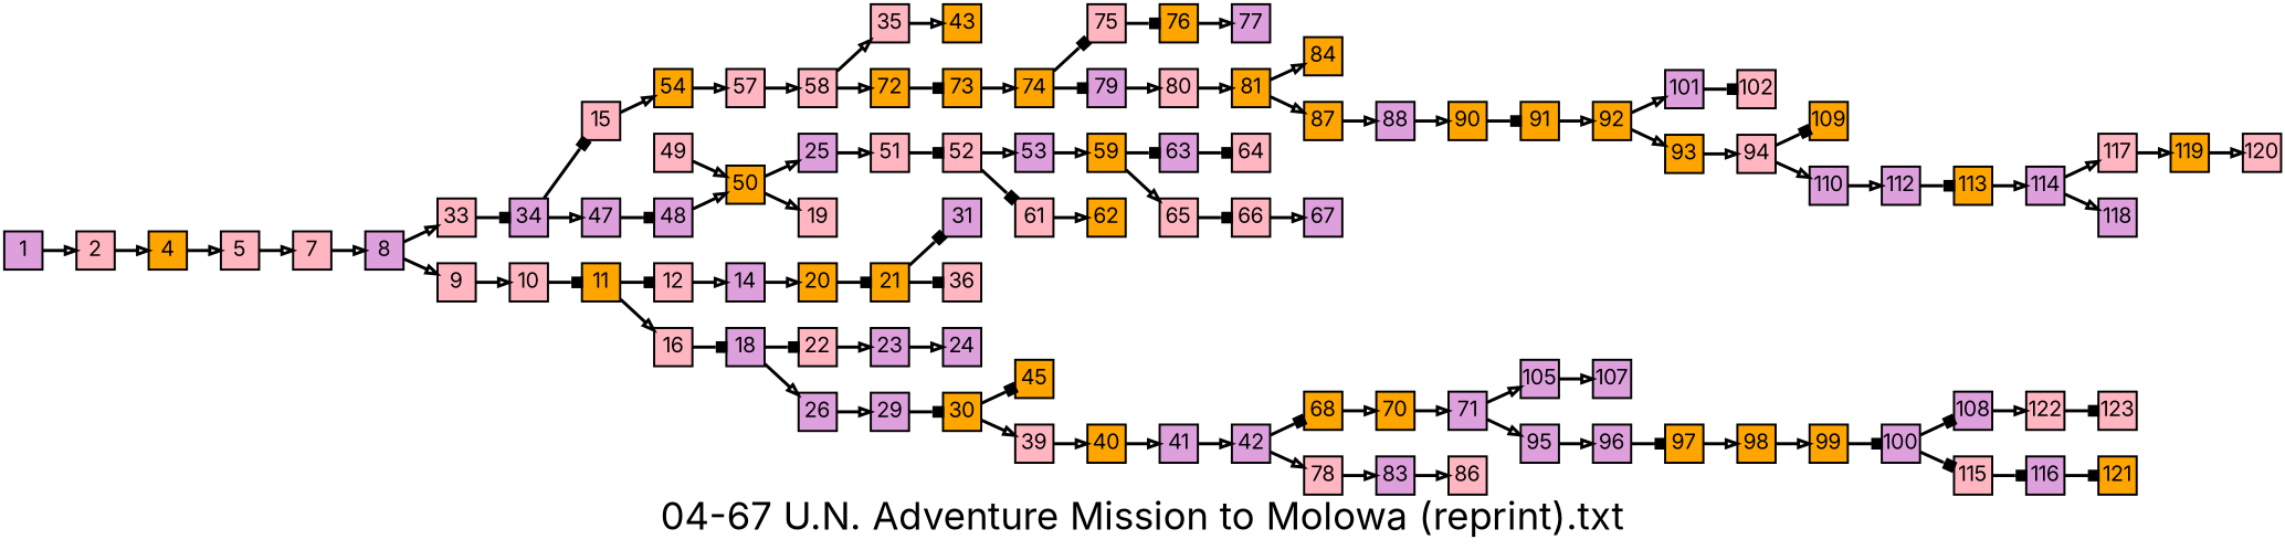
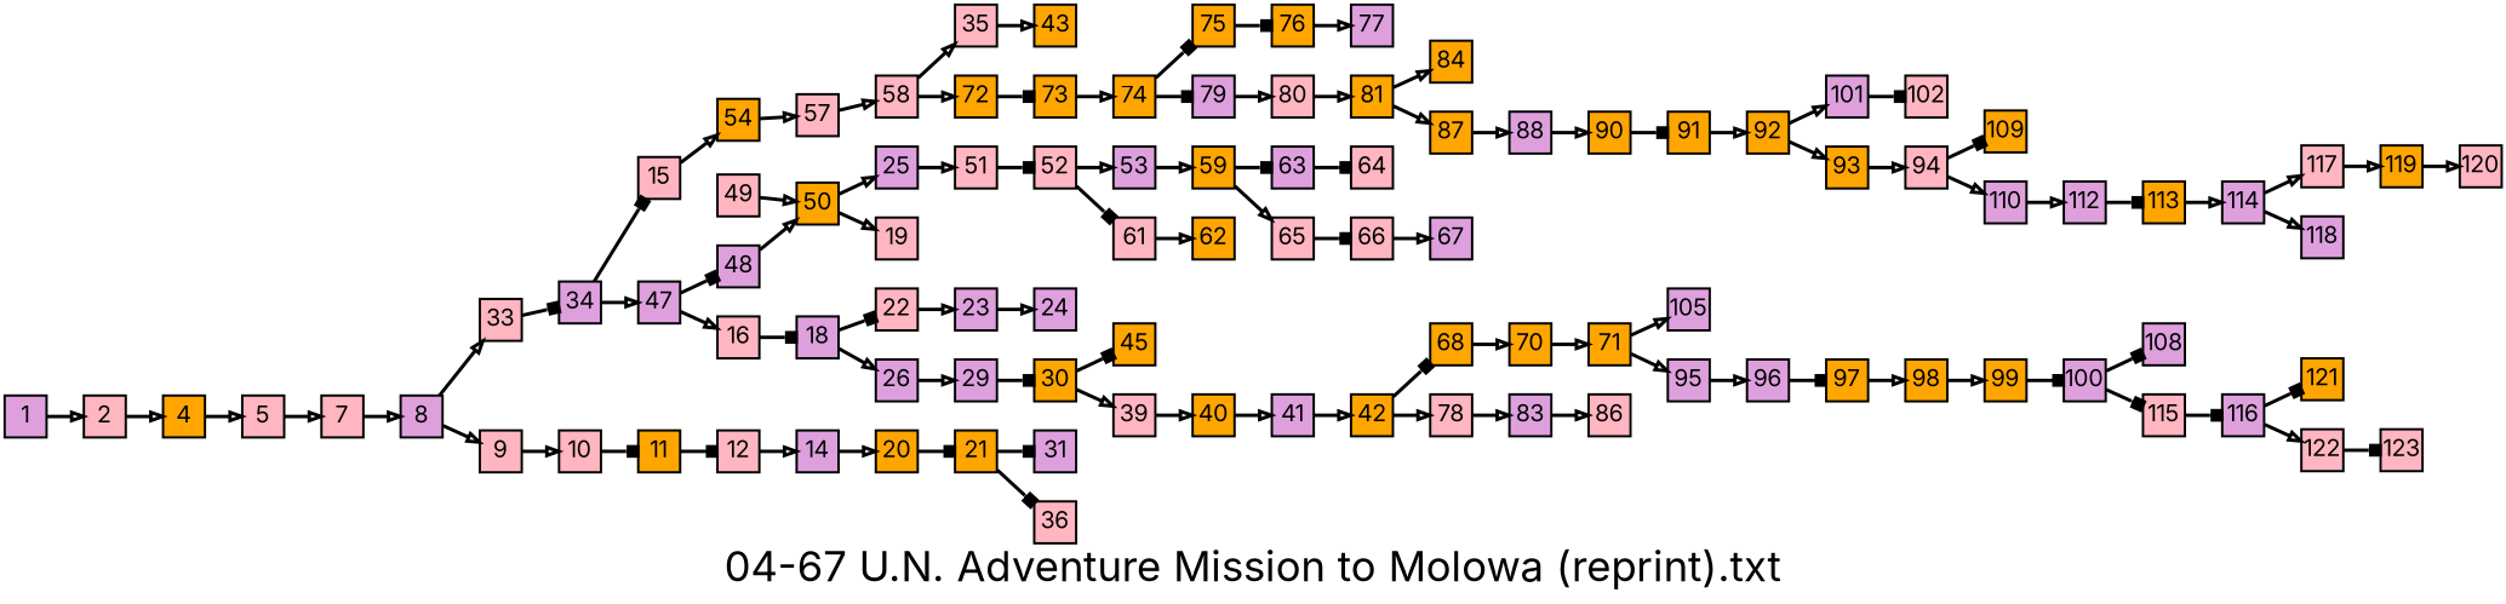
  digraph {
    fontname=Inter
    fontsize=36
    label="04-67 U.N. Adventure Mission to Molowa (reprint).txt"
    nodesep=0.35
    ordering=out
    rankdir=LR
    ranksep=0.45
    node [fillcolor=plum fixedsize=true fontname=Inter fontsize=20 labelfloat=true margin="0,0" penwidth=2 regular=true shape=rect style=filled]
    edge [arrowhead=onormal fontname=Inter fontsize=12 labelfloat=true penwidth=3]
    2 [fillcolor=lightpink]
    1
    4 [fillcolor=orange]
    5 [fillcolor=lightpink]
    7 [fillcolor=lightpink]
    8
    33 [fillcolor=lightpink]
    9 [fillcolor=lightpink]
    34
    10 [fillcolor=lightpink]
    15 [fillcolor=lightpink]
    47
    11 [fillcolor=orange]
    12 [fillcolor=lightpink]
    16 [fillcolor=lightpink]
    14
    18
    20 [fillcolor=orange]
    22 [fillcolor=lightpink]
    26
    21 [fillcolor=orange]
    31
    36 [fillcolor=lightpink]
    54 [fillcolor=orange]
    57 [fillcolor=lightpink]
    58 [fillcolor=lightpink]
    23
    29
    24
    30 [fillcolor=orange]
    51 [fillcolor=lightpink]
    25
    52 [fillcolor=lightpink]
    53
    61 [fillcolor=lightpink]
    45 [fillcolor=orange]
    39 [fillcolor=lightpink]
    40 [fillcolor=orange]
    41
    48
    50 [fillcolor=orange]
    35 [fillcolor=lightpink]
    43 [fillcolor=orange]
-   42
+   42 [fillcolor=orange]
    68 [fillcolor=orange]
    78 [fillcolor=lightpink]
    70 [fillcolor=orange]
    83
-   71
+   71 [fillcolor=orange]
    86 [fillcolor=lightpink]
    49 [fillcolor=lightpink]
    19 [fillcolor=lightpink]
    59 [fillcolor=orange]
    62 [fillcolor=orange]
    63
    65 [fillcolor=lightpink]
    64 [fillcolor=lightpink]
    66 [fillcolor=lightpink]
    72 [fillcolor=orange]
    73 [fillcolor=orange]
    74 [fillcolor=orange]
    67
    105
    95
-   107
    96
    97 [fillcolor=orange]
-   75 [fillcolor=lightpink]
+   75 [fillcolor=orange]
    79
    76 [fillcolor=orange]
    80 [fillcolor=lightpink]
    77
    81 [fillcolor=orange]
    84 [fillcolor=orange]
    87 [fillcolor=orange]
    88
    90 [fillcolor=orange]
    91 [fillcolor=orange]
    92 [fillcolor=orange]
    101
    93 [fillcolor=orange]
    102 [fillcolor=lightpink]
    94 [fillcolor=lightpink]
    109 [fillcolor=orange]
    110
    112
    113 [fillcolor=orange]
    98 [fillcolor=orange]
    99 [fillcolor=orange]
    100
    108
    115 [fillcolor=lightpink]
    116
    121 [fillcolor=orange]
    122 [fillcolor=lightpink]
    114
    117 [fillcolor=lightpink]
    118
    119 [fillcolor=orange]
    120 [fillcolor=lightpink]
    123 [fillcolor=lightpink]
    2 -> 4
    1 -> 2
    4 -> 5
    5 -> 7
    7 -> 8
    8 -> 33
    8 -> 9
    33 -> 34 [arrowhead=box]
    9 -> 10
    34 -> 15 [arrowhead=box]
    34 -> 47
    10 -> 11 [arrowhead=box]
    15 -> 54
    47 -> 48 [arrowhead=box]
    11 -> 12 [arrowhead=box]
-   11 -> 16
+   47 -> 16
    12 -> 14
    16 -> 18 [arrowhead=box]
    14 -> 20
    18 -> 22 [arrowhead=box]
    18 -> 26
    20 -> 21 [arrowhead=box]
    22 -> 23
    26 -> 29
    21 -> 31 [arrowhead=box]
    21 -> 36 [arrowhead=box]
    54 -> 57
    57 -> 58
    58 -> 35
    58 -> 72
    23 -> 24
    29 -> 30 [arrowhead=box]
    30 -> 45 [arrowhead=box]
    30 -> 39
    51 -> 52 [arrowhead=box]
    25 -> 51
    52 -> 53
    52 -> 61 [arrowhead=box]
    53 -> 59
    61 -> 62
    39 -> 40
    40 -> 41
    41 -> 42
    48 -> 50
    50 -> 25
    50 -> 19
    35 -> 43
    42 -> 68 [arrowhead=box]
    42 -> 78
    68 -> 70
    78 -> 83
    70 -> 71
    83 -> 86
    71 -> 105
    71 -> 95
    49 -> 50
    59 -> 63 [arrowhead=box]
    59 -> 65
    63 -> 64 [arrowhead=box]
    65 -> 66 [arrowhead=box]
    66 -> 67
    72 -> 73 [arrowhead=box]
    73 -> 74
    74 -> 75 [arrowhead=box]
    74 -> 79 [arrowhead=box]
-   105 -> 107
    95 -> 96
    96 -> 97 [arrowhead=box]
    97 -> 98
    75 -> 76 [arrowhead=box]
    79 -> 80
    76 -> 77
    80 -> 81
    81 -> 84
    81 -> 87
    87 -> 88
    88 -> 90
    90 -> 91 [arrowhead=box]
    91 -> 92
    92 -> 101
    92 -> 93
    101 -> 102 [arrowhead=box]
    93 -> 94
    94 -> 109 [arrowhead=box]
    94 -> 110
    110 -> 112
    112 -> 113 [arrowhead=box]
    113 -> 114
    98 -> 99
    99 -> 100 [arrowhead=box]
    100 -> 108 [arrowhead=box]
    100 -> 115 [arrowhead=box]
    115 -> 116 [arrowhead=box]
    116 -> 121 [arrowhead=box]
-   108 -> 122
+   116 -> 122
    122 -> 123 [arrowhead=box]
    114 -> 117
    114 -> 118
    117 -> 119
    119 -> 120
  }
